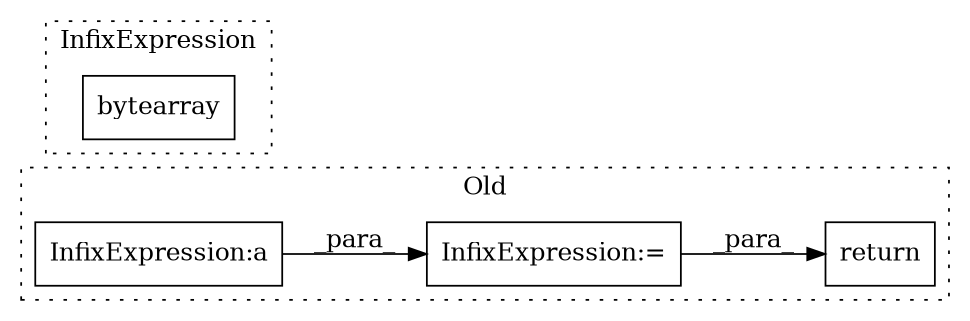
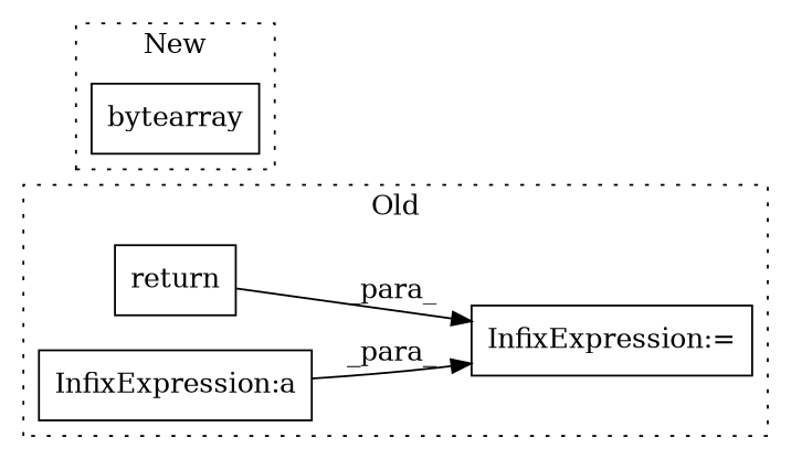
  digraph {
    rankdir=LR
    node [shape=box]
    n1 [a=41 l=7 label=return s=3777]
    n2 [a=7 l=1 label="InfixExpression:=" s=3729]
    n3 [a=27 l=3 label="InfixExpression:a" s=3384]
    n4 [a=32 l="10,1" label=bytearray s="4969,5015"]
    subgraph cluster_1 {
      label=Old
      style=dotted
      n1
      n2
      n3
    }
    subgraph cluster_2 {
-     label=InfixExpression
+     label=New
      style=dotted
      n4
    }
-   n2 -> n1 [label=_para_]
+   n1 -> n2 [label=_para_]
    n3 -> n2 [label=_para_]
  }
